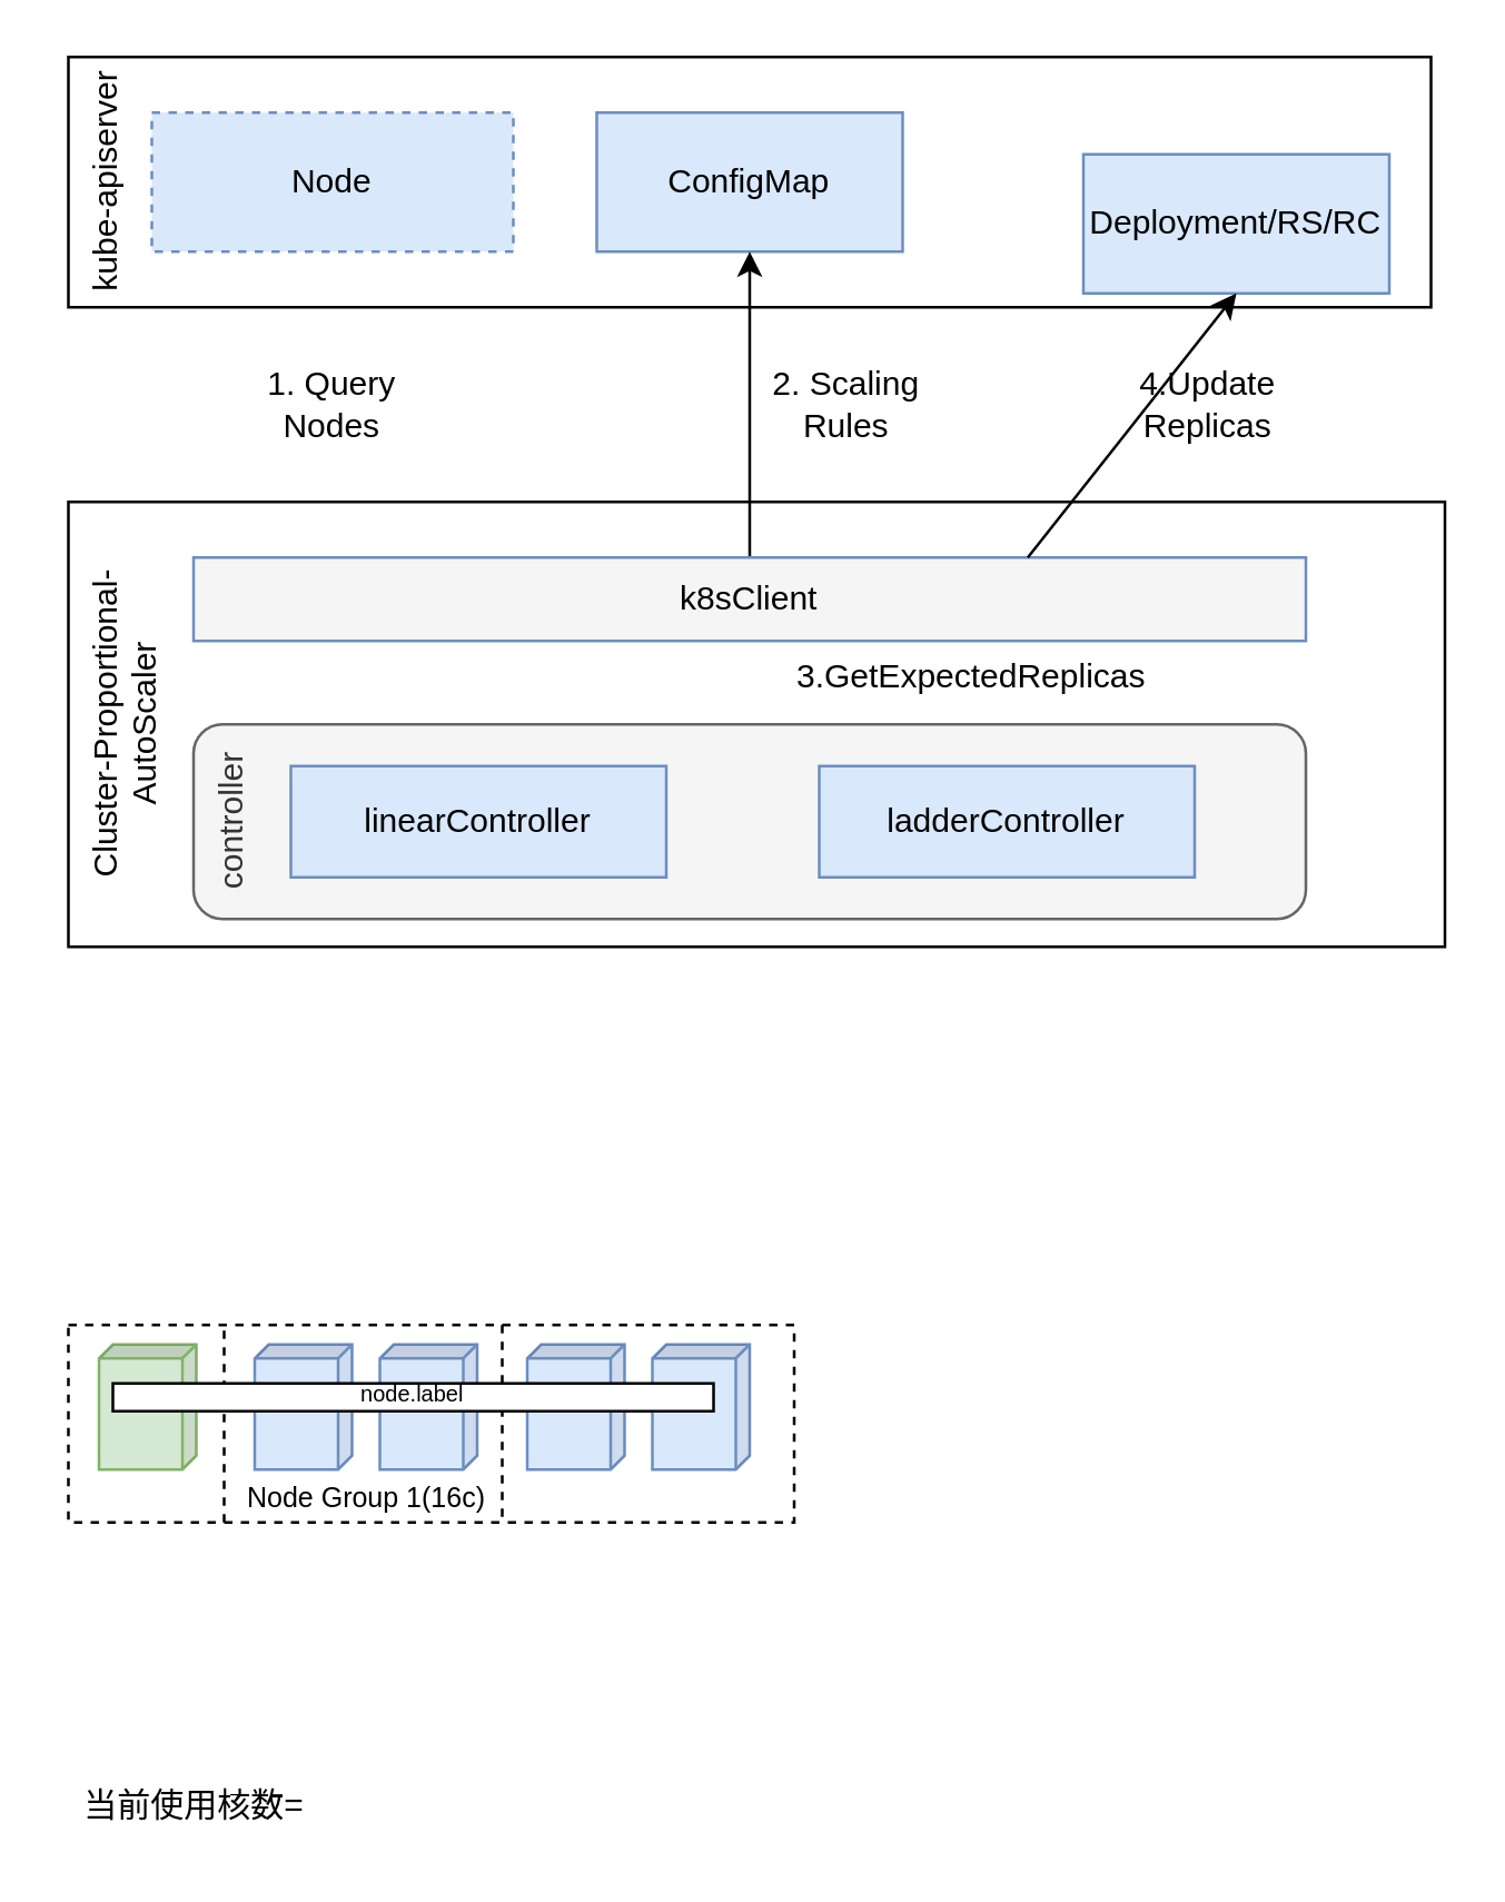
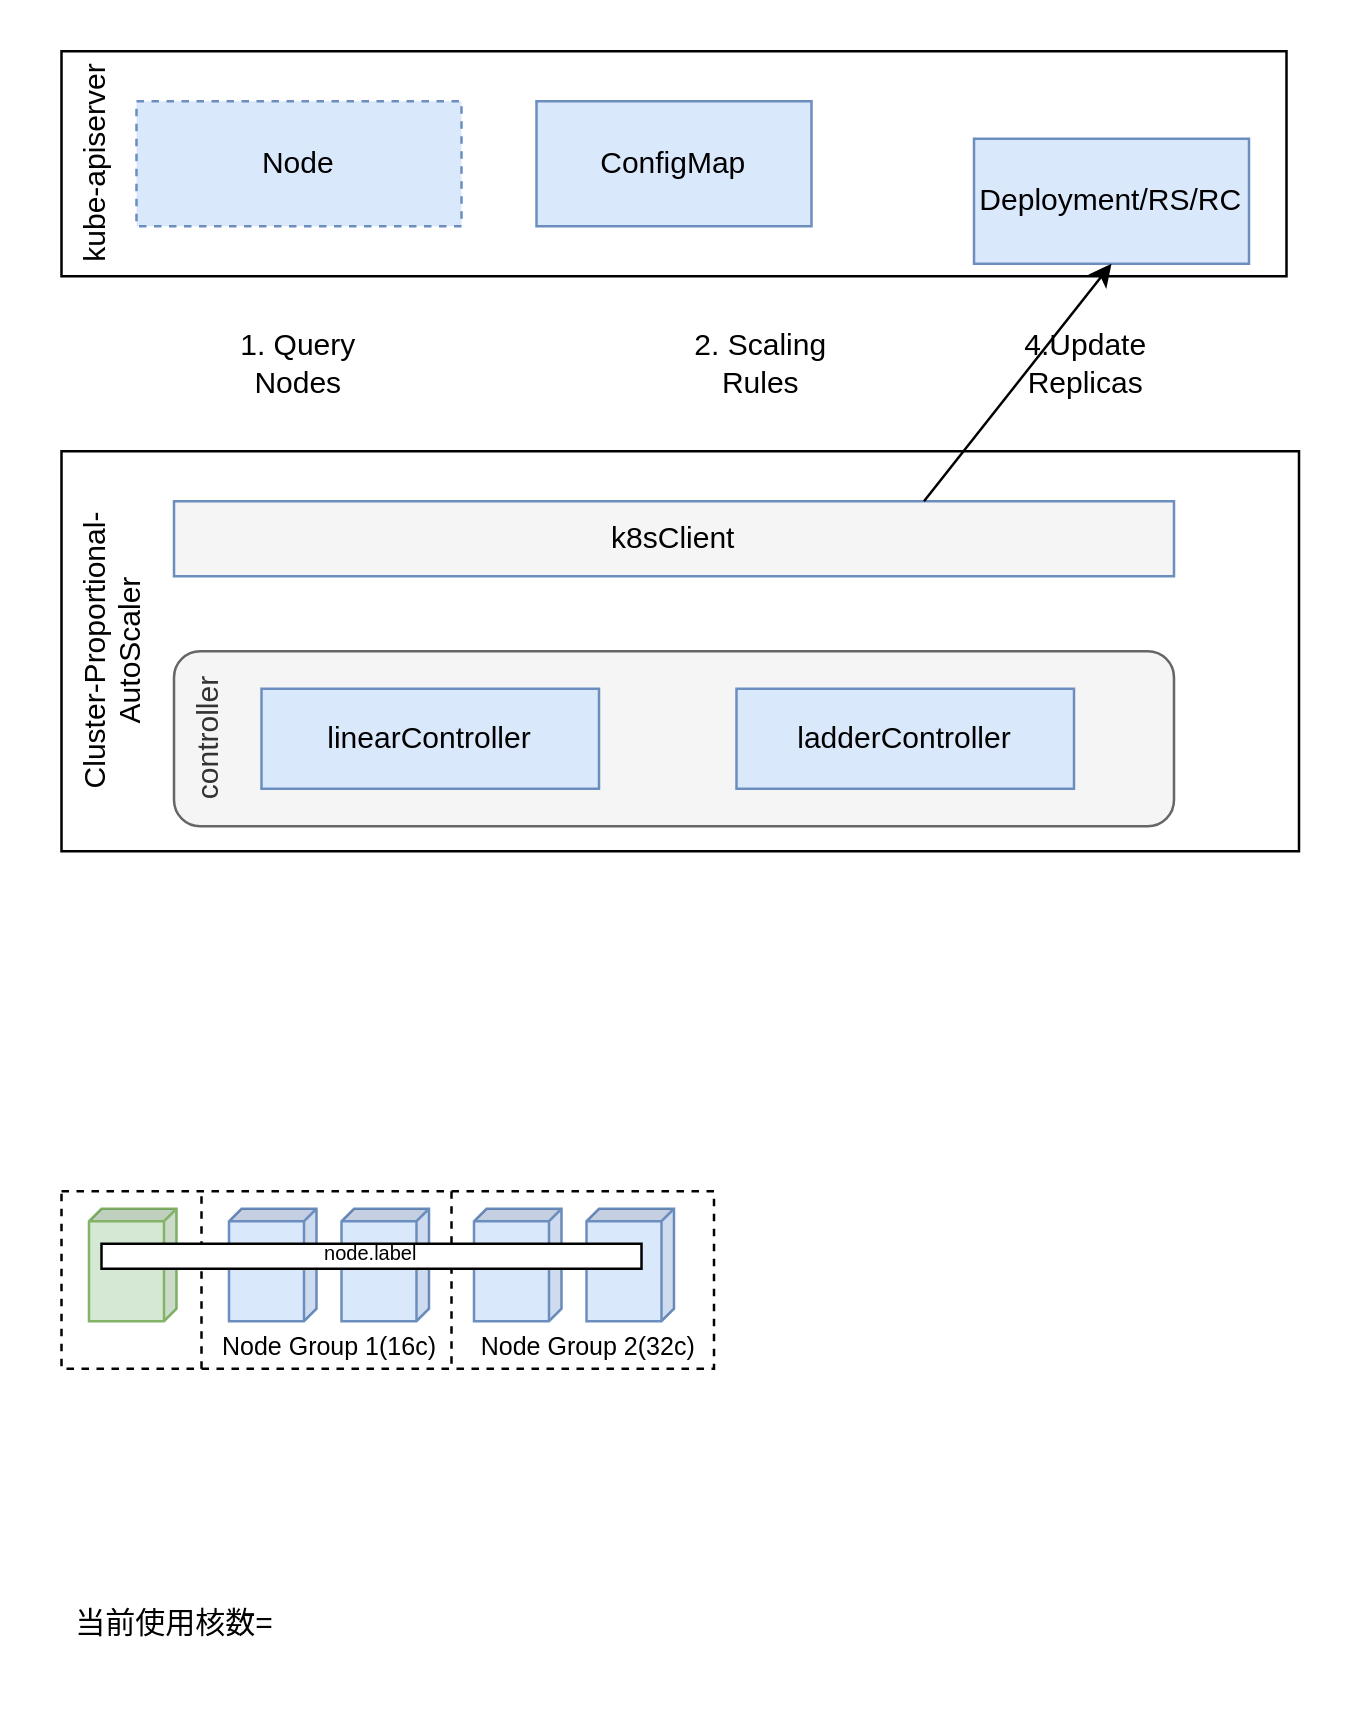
  <mxCell id="0" />
  <mxCell id="1" parent="0" />
  <mxCell id="2" value="kube-apiserver" style="rounded=0;whiteSpace=wrap;html=1;horizontal=0;verticalAlign=top;" parent="1" vertex="1"><mxGeometry x="24" y="20" width="490" height="90" as="geometry" /></mxCell>
  <mxCell id="3" value="ConfigMap" style="rounded=0;whiteSpace=wrap;html=1;fillColor=#dae8fc;strokeColor=#6c8ebf;" parent="1" vertex="1"><mxGeometry x="214" y="40" width="110" height="50" as="geometry" /></mxCell>
  <mxCell id="4" value="Node" style="rounded=0;whiteSpace=wrap;html=1;fillColor=#dae8fc;strokeColor=#6c8ebf;dashed=1;" parent="1" vertex="1"><mxGeometry x="54" y="40" width="130" height="50" as="geometry" /></mxCell>
  <mxCell id="5" value="Deployment/RS/RC" style="rounded=0;whiteSpace=wrap;html=1;fillColor=#dae8fc;strokeColor=#6c8ebf;" parent="1" vertex="1"><mxGeometry x="389" y="55" width="110" height="50" as="geometry" /></mxCell>
  <mxCell id="6" value="Cluster-Proportional-AutoScaler" style="rounded=1;whiteSpace=wrap;html=1;horizontal=0;verticalAlign=top;arcSize=0;" parent="1" vertex="1"><mxGeometry x="24" y="180" width="495" height="160" as="geometry" /></mxCell>
  <mxCell id="7" value="1. Query Nodes" style="text;html=1;align=center;verticalAlign=middle;whiteSpace=wrap;rounded=0;" parent="1" vertex="1"><mxGeometry x="94" y="130" width="50" height="30" as="geometry" /></mxCell>
- <mxCell id="8" value="" style="rounded=0;orthogonalLoop=1;jettySize=auto;html=1;entryX=0.5;entryY=1;entryDx=0;entryDy=0;exitX=0.5;exitY=0;exitDx=0;exitDy=0;" parent="1" source="10" target="3" edge="1"><mxGeometry relative="1" as="geometry"><mxPoint x="164" y="190" as="sourcePoint" /><mxPoint x="129" y="100" as="targetPoint" /></mxGeometry></mxCell>
  <mxCell id="9" value="2. Scaling Rules" style="text;html=1;align=center;verticalAlign=middle;whiteSpace=wrap;rounded=0;" parent="1" vertex="1"><mxGeometry x="269" y="130" width="70" height="30" as="geometry" /></mxCell>
  <mxCell id="10" value="k8sC&lt;span style=&quot;background-color: initial;&quot;&gt;lient&lt;/span&gt;" style="rounded=0;whiteSpace=wrap;html=1;fillColor=#f5f5f5;strokeColor=#6c8ebf;" parent="1" vertex="1"><mxGeometry x="69" y="200" width="400" height="30" as="geometry" /></mxCell>
  <mxCell id="11" value="controller" style="rounded=1;whiteSpace=wrap;html=1;horizontal=0;verticalAlign=top;fillColor=#f5f5f5;fontColor=#333333;strokeColor=#666666;" parent="1" vertex="1"><mxGeometry x="69" y="260" width="400" height="70" as="geometry" /></mxCell>
  <mxCell id="12" value="linearController" style="rounded=0;whiteSpace=wrap;html=1;fillColor=#dae8fc;strokeColor=#6c8ebf;" parent="1" vertex="1"><mxGeometry x="104" y="275" width="135" height="40" as="geometry" /></mxCell>
  <mxCell id="13" value="ladderController" style="rounded=0;whiteSpace=wrap;html=1;fillColor=#dae8fc;strokeColor=#6c8ebf;" parent="1" vertex="1"><mxGeometry x="294" y="275" width="135" height="40" as="geometry" /></mxCell>
  <mxCell id="14" value="" style="rounded=0;orthogonalLoop=1;jettySize=auto;html=1;entryX=0.5;entryY=1;entryDx=0;entryDy=0;exitX=0.75;exitY=0;exitDx=0;exitDy=0;" parent="1" source="10" target="5" edge="1"><mxGeometry relative="1" as="geometry"><mxPoint x="154" y="210" as="sourcePoint" /><mxPoint x="279" y="100" as="targetPoint" /></mxGeometry></mxCell>
- <mxCell id="15" value="3.GetExpectedReplicas" style="text;html=1;align=center;verticalAlign=middle;whiteSpace=wrap;rounded=0;" parent="1" vertex="1"><mxGeometry x="269" y="230" width="160" height="25" as="geometry" /></mxCell>
  <mxCell id="16" value="4.Update&lt;div&gt;Replicas&lt;/div&gt;" style="text;html=1;align=center;verticalAlign=middle;whiteSpace=wrap;rounded=0;" parent="1" vertex="1"><mxGeometry x="394" y="132.5" width="80" height="25" as="geometry" /></mxCell>
  <mxCell id="17" value="" style="group" vertex="1" connectable="0" parent="1"><mxGeometry x="24" y="476" width="261" height="71" as="geometry" /></mxCell>
  <mxCell id="18" value="" style="rounded=0;whiteSpace=wrap;html=1;dashed=1;" vertex="1" parent="17"><mxGeometry width="261" height="71" as="geometry" /></mxCell>
  <mxCell id="19" value="" style="shape=cube;whiteSpace=wrap;html=1;boundedLbl=1;backgroundOutline=1;darkOpacity=0.05;darkOpacity2=0.1;size=5;rotation=90;fillColor=#d5e8d4;strokeColor=#82b366;" vertex="1" parent="17"><mxGeometry x="6" y="12" width="45" height="35" as="geometry" /></mxCell>
  <mxCell id="20" value="" style="shape=cube;whiteSpace=wrap;html=1;boundedLbl=1;backgroundOutline=1;darkOpacity=0.05;darkOpacity2=0.1;size=5;rotation=90;fillColor=#dae8fc;strokeColor=#6c8ebf;" vertex="1" parent="17"><mxGeometry x="62" y="12" width="45" height="35" as="geometry" /></mxCell>
  <mxCell id="21" value="" style="shape=cube;whiteSpace=wrap;html=1;boundedLbl=1;backgroundOutline=1;darkOpacity=0.05;darkOpacity2=0.1;size=5;rotation=90;fillColor=#dae8fc;strokeColor=#6c8ebf;" vertex="1" parent="17"><mxGeometry x="160" y="12" width="45" height="35" as="geometry" /></mxCell>
  <mxCell id="22" value="" style="endArrow=none;html=1;rounded=0;entryX=0.25;entryY=0;entryDx=0;entryDy=0;exitX=0.25;exitY=1;exitDx=0;exitDy=0;dashed=1;" edge="1" parent="17"><mxGeometry width="50" height="50" relative="1" as="geometry"><mxPoint x="56.0" y="71" as="sourcePoint" /><mxPoint x="56" as="targetPoint" /></mxGeometry></mxCell>
  <mxCell id="23" value="" style="shape=cube;whiteSpace=wrap;html=1;boundedLbl=1;backgroundOutline=1;darkOpacity=0.05;darkOpacity2=0.1;size=5;rotation=90;fillColor=#dae8fc;strokeColor=#6c8ebf;" vertex="1" parent="17"><mxGeometry x="107" y="12" width="45" height="35" as="geometry" /></mxCell>
  <mxCell id="24" value="" style="endArrow=none;html=1;rounded=0;entryX=0.25;entryY=0;entryDx=0;entryDy=0;exitX=0.25;exitY=1;exitDx=0;exitDy=0;dashed=1;" edge="1" parent="17"><mxGeometry width="50" height="50" relative="1" as="geometry"><mxPoint x="156" y="69" as="sourcePoint" /><mxPoint x="156" y="-2" as="targetPoint" /></mxGeometry></mxCell>
  <mxCell id="25" value="" style="shape=cube;whiteSpace=wrap;html=1;boundedLbl=1;backgroundOutline=1;darkOpacity=0.05;darkOpacity2=0.1;size=5;rotation=90;fillColor=#dae8fc;strokeColor=#6c8ebf;" vertex="1" parent="17"><mxGeometry x="205" y="12" width="45" height="35" as="geometry" /></mxCell>
  <mxCell id="26" value="&lt;font style=&quot;font-size: 10px;&quot;&gt;Node Group 1(16c)&lt;/font&gt;" style="text;html=1;align=center;verticalAlign=middle;whiteSpace=wrap;rounded=0;" vertex="1" parent="17"><mxGeometry x="60" y="54" width="95" height="16" as="geometry" /></mxCell>
+ <mxCell id="27" value="&lt;font style=&quot;font-size: 10px;&quot;&gt;Node Group 2(32c)&lt;/font&gt;" style="text;html=1;align=center;verticalAlign=middle;whiteSpace=wrap;rounded=0;" vertex="1" parent="17"><mxGeometry x="167" y="54" width="88" height="16" as="geometry" /></mxCell>
  <mxCell id="28" value="&lt;font style=&quot;font-size: 8px;&quot;&gt;node.label&lt;/font&gt;" style="rounded=0;whiteSpace=wrap;html=1;fontSize=8;verticalAlign=middle;horizontal=1;spacingTop=-2;" vertex="1" parent="17"><mxGeometry x="16" y="21" width="216" height="10" as="geometry" /></mxCell>
  <mxCell id="29" value="当前使用核数=" style="text;html=1;align=center;verticalAlign=middle;resizable=0;points=[];autosize=1;strokeColor=none;fillColor=none;" vertex="1" parent="1"><mxGeometry x="20" y="636" width="97" height="26" as="geometry" /></mxCell>
